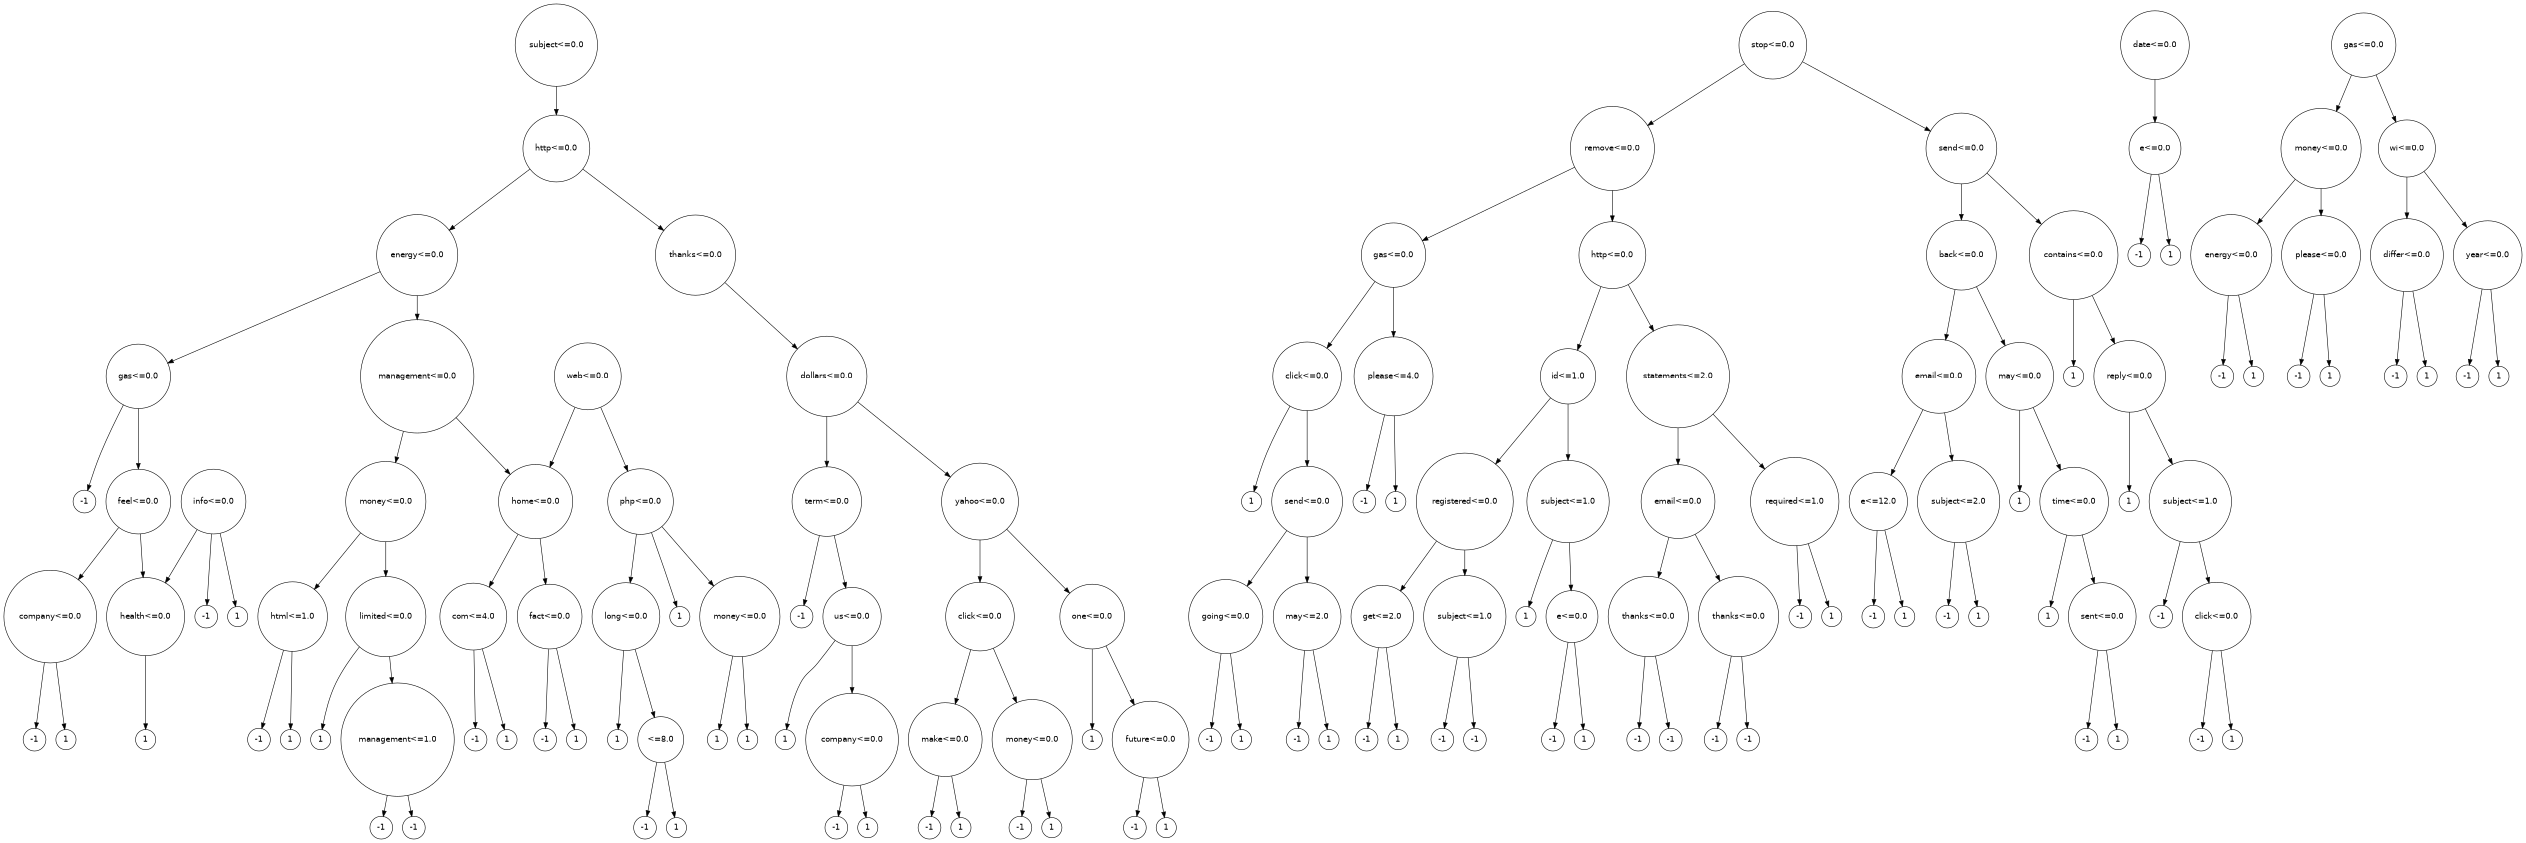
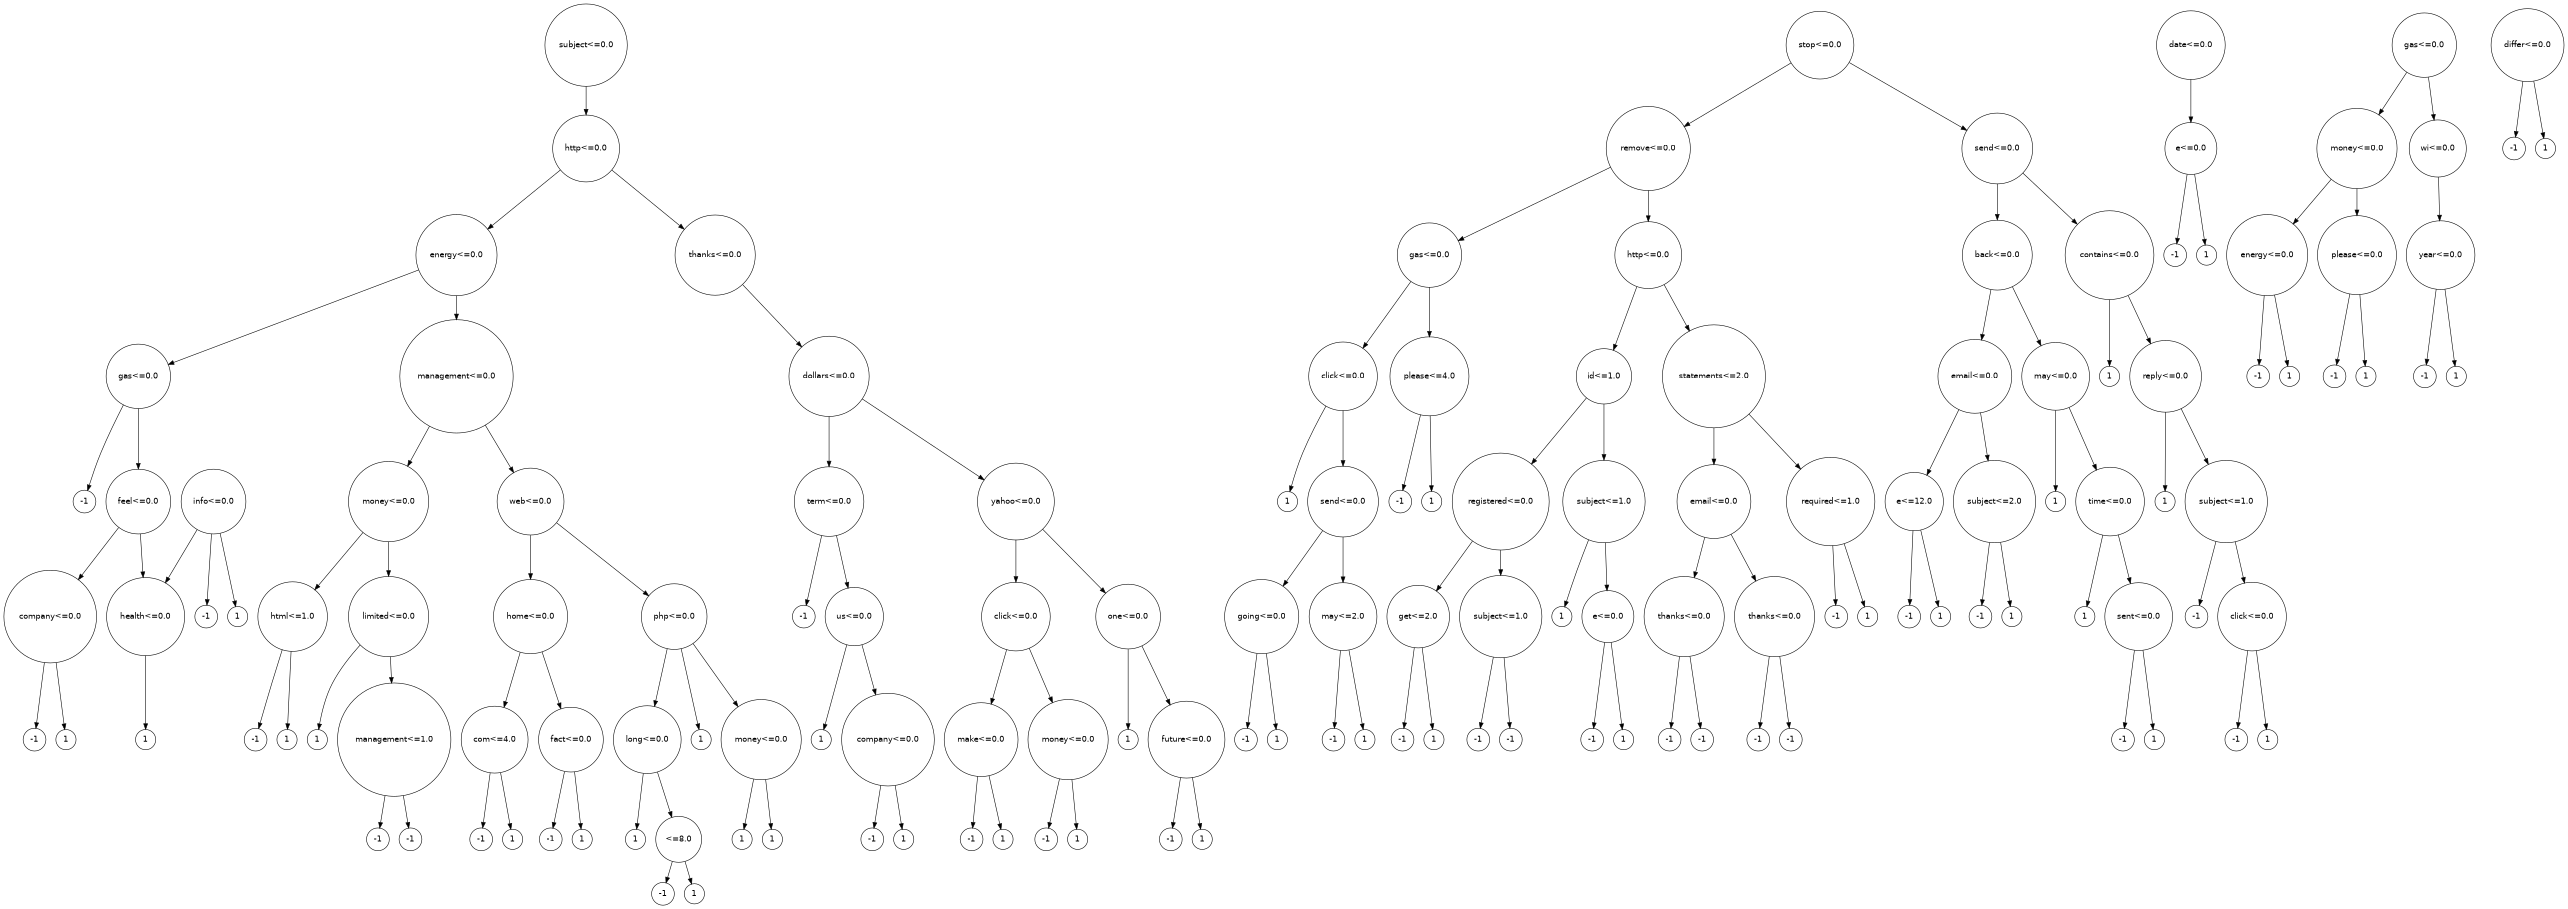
  digraph {
    fontname="DejaVu Sans"
    node [fontname="DejaVu Sans" shape=circle]
    edge [fontname="DejaVu Sans"]
    n1 [label="subject<=0.0"]
    n2 [label="http<=0.0"]
    n3 [label="energy<=0.0"]
    n4 [label="thanks<=0.0"]
    n5 [label="stop<=0.0"]
    n6 [label="remove<=0.0"]
    n7 [label="send<=0.0"]
    n8 [label="gas<=0.0"]
    n9 [label="management<=0.0"]
    n10 [label="dollars<=0.0"]
    n11 [label="gas<=0.0"]
    n12 [label="http<=0.0"]
    n13 [label="back<=0.0"]
    n14 [label="contains<=0.0"]
    n15 [label=-1]
    n16 [label="feel<=0.0"]
    n17 [label="money<=0.0"]
    n18 [label="web<=0.0"]
    n19 [label="term<=0.0"]
    n20 [label="yahoo<=0.0"]
    n21 [label="click<=0.0"]
    n22 [label="please<=4.0"]
    n23 [label="id<=1.0"]
    n24 [label="statements<=2.0"]
    n25 [label="email<=0.0"]
    n26 [label="may<=0.0"]
    n27 [label=1]
    n28 [label="reply<=0.0"]
    n29 [label="company<=0.0"]
    n30 [label="health<=0.0"]
    n31 [label="html<=1.0"]
    n32 [label="limited<=0.0"]
    n33 [label="home<=0.0"]
    n34 [label="php<=0.0"]
    n35 [label="date<=0.0"]
    n36 [label="e<=0.0"]
    n37 [label="gas<=0.0"]
    n38 [label="money<=0.0"]
    n39 [label="wi<=0.0"]
    n40 [label=-1]
    n41 [label="us<=0.0"]
    n42 [label="click<=0.0"]
    n43 [label="one<=0.0"]
    n44 [label=1]
    n45 [label="send<=0.0"]
    n46 [label=-1]
    n47 [label=1]
    n48 [label="registered<=0.0"]
    n49 [label="subject<=1.0"]
    n50 [label="email<=0.0"]
    n51 [label="required<=1.0"]
    n52 [label="e<=12.0"]
    n53 [label="subject<=2.0"]
    n54 [label=1]
    n55 [label="time<=0.0"]
    n56 [label=1]
    n57 [label="subject<=1.0"]
    n58 [label=-1]
    n59 [label=1]
    n60 [label=1]
    n61 [label=-1]
    n62 [label=1]
    n63 [label=1]
    n64 [label="management<=1.0"]
    n65 [label="com<=4.0"]
    n66 [label="fact<=0.0"]
    n67 [label="long<=0.0"]
    n68 [label=1]
    n69 [label="money<=0.0"]
    n70 [label=-1]
    n71 [label=1]
    n72 [label=1]
    n73 [label="\<=8.0"]
    n74 [label="energy<=0.0"]
    n75 [label="please<=0.0"]
    n76 [label="differ<=0.0"]
    n77 [label="year<=0.0"]
    n78 [label=1]
    n79 [label="company<=0.0"]
    n80 [label="make<=0.0"]
    n81 [label="money<=0.0"]
    n82 [label=1]
    n83 [label="future<=0.0"]
    n84 [label="going<=0.0"]
    n85 [label="may<=2.0"]
    n86 [label="get<=2.0"]
    n87 [label="subject<=1.0"]
    n88 [label=1]
    n89 [label="e<=0.0"]
    n90 [label="thanks<=0.0"]
    n91 [label="thanks<=0.0"]
    n92 [label=-1]
    n93 [label=1]
    n94 [label=-1]
    n95 [label=1]
    n96 [label=-1]
    n97 [label=1]
    n98 [label=1]
    n99 [label="sent<=0.0"]
    n100 [label=-1]
    n101 [label="click<=0.0"]
    n102 [label="info<=0.0"]
    n103 [label=-1]
    n104 [label=1]
    n105 [label=-1]
    n106 [label=-1]
    n107 [label=-1]
    n108 [label=1]
    n109 [label=-1]
    n110 [label=1]
    n111 [label=1]
    n112 [label=1]
    n113 [label=-1]
    n114 [label=1]
    n115 [label=-1]
    n116 [label=1]
    n117 [label=-1]
    n118 [label=1]
    n119 [label=-1]
    n120 [label=1]
    n121 [label=-1]
    n122 [label=1]
    n123 [label=-1]
    n124 [label=1]
    n125 [label=-1]
    n126 [label=1]
    n127 [label=-1]
    n128 [label=1]
    n129 [label=-1]
    n130 [label=1]
    n131 [label=-1]
    n132 [label=1]
    n133 [label=-1]
    n134 [label=1]
    n135 [label=-1]
    n136 [label=1]
    n137 [label=-1]
    n138 [label=-1]
    n139 [label=-1]
    n140 [label=1]
    n141 [label=-1]
    n142 [label=-1]
    n143 [label=-1]
    n144 [label=-1]
    n145 [label=-1]
    n146 [label=1]
    n147 [label=-1]
    n148 [label=1]
    n1 -> n2
    n2 -> n3
    n2 -> n4
    n3 -> n8
    n3 -> n9
    n4 -> n10
    n5 -> n6
    n5 -> n7
    n6 -> n11
    n6 -> n12
    n7 -> n13
    n7 -> n14
    n8 -> n15
    n8 -> n16
    n9 -> n17
-   n9 -> n33
+   n9 -> n18
    n10 -> n19
    n10 -> n20
    n11 -> n21
    n11 -> n22
    n12 -> n23
    n12 -> n24
    n13 -> n25
    n13 -> n26
    n14 -> n27
    n14 -> n28
    n16 -> n29
    n16 -> n30
    n17 -> n31
    n17 -> n32
    n18 -> n33
    n18 -> n34
    n19 -> n40
    n19 -> n41
    n20 -> n42
    n20 -> n43
    n21 -> n44
    n21 -> n45
    n22 -> n46
    n22 -> n47
    n23 -> n48
    n23 -> n49
    n24 -> n50
    n24 -> n51
    n25 -> n52
    n25 -> n53
    n26 -> n54
    n26 -> n55
    n28 -> n56
    n28 -> n57
    n29 -> n58
    n29 -> n59
    n30 -> n60
    n31 -> n61
    n31 -> n62
    n32 -> n63
    n32 -> n64
    n33 -> n65
    n33 -> n66
    n34 -> n67
    n34 -> n68
    n34 -> n69
    n35 -> n36
    n36 -> n70
    n36 -> n71
    n37 -> n38
    n37 -> n39
    n38 -> n74
    n38 -> n75
-   n39 -> n76
    n39 -> n77
    n41 -> n78
    n41 -> n79
    n42 -> n80
    n42 -> n81
    n43 -> n82
    n43 -> n83
    n45 -> n84
    n45 -> n85
    n48 -> n86
    n48 -> n87
    n49 -> n88
    n49 -> n89
    n50 -> n90
    n50 -> n91
    n51 -> n92
    n51 -> n93
    n52 -> n94
    n52 -> n95
    n53 -> n96
    n53 -> n97
    n55 -> n98
    n55 -> n99
    n57 -> n100
    n57 -> n101
    n64 -> n105
    n64 -> n106
    n65 -> n107
    n65 -> n108
    n66 -> n109
    n66 -> n110
    n67 -> n72
    n67 -> n73
    n69 -> n111
    n69 -> n112
    n73 -> n113
    n73 -> n114
    n74 -> n115
    n74 -> n116
    n75 -> n117
    n75 -> n118
    n76 -> n119
    n76 -> n120
    n77 -> n121
    n77 -> n122
    n79 -> n123
    n79 -> n124
    n80 -> n125
    n80 -> n126
    n81 -> n127
    n81 -> n128
    n83 -> n129
    n83 -> n130
    n84 -> n131
    n84 -> n132
    n85 -> n133
    n85 -> n134
    n86 -> n135
    n86 -> n136
    n87 -> n137
    n87 -> n138
    n89 -> n139
    n89 -> n140
    n90 -> n141
    n90 -> n142
    n91 -> n143
    n91 -> n144
    n99 -> n145
    n99 -> n146
    n101 -> n147
    n101 -> n148
    n102 -> n30
    n102 -> n103
    n102 -> n104
  }
